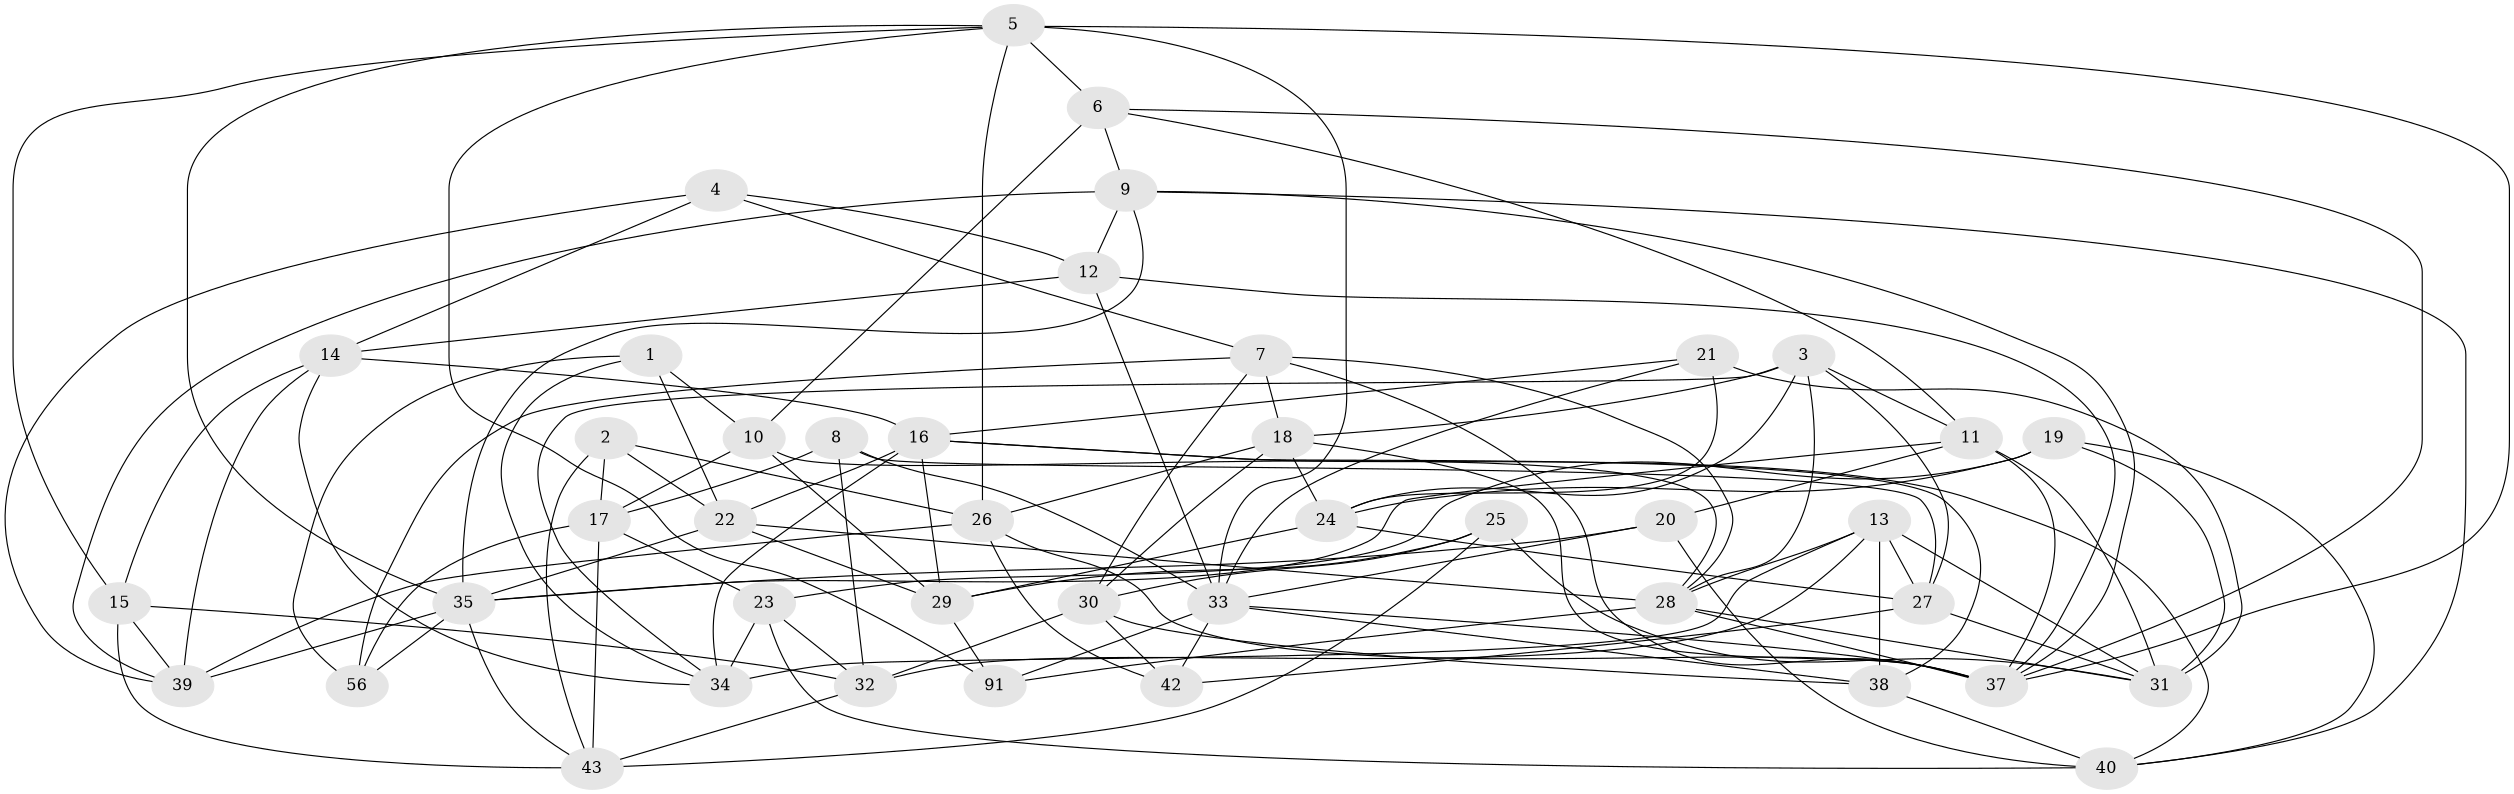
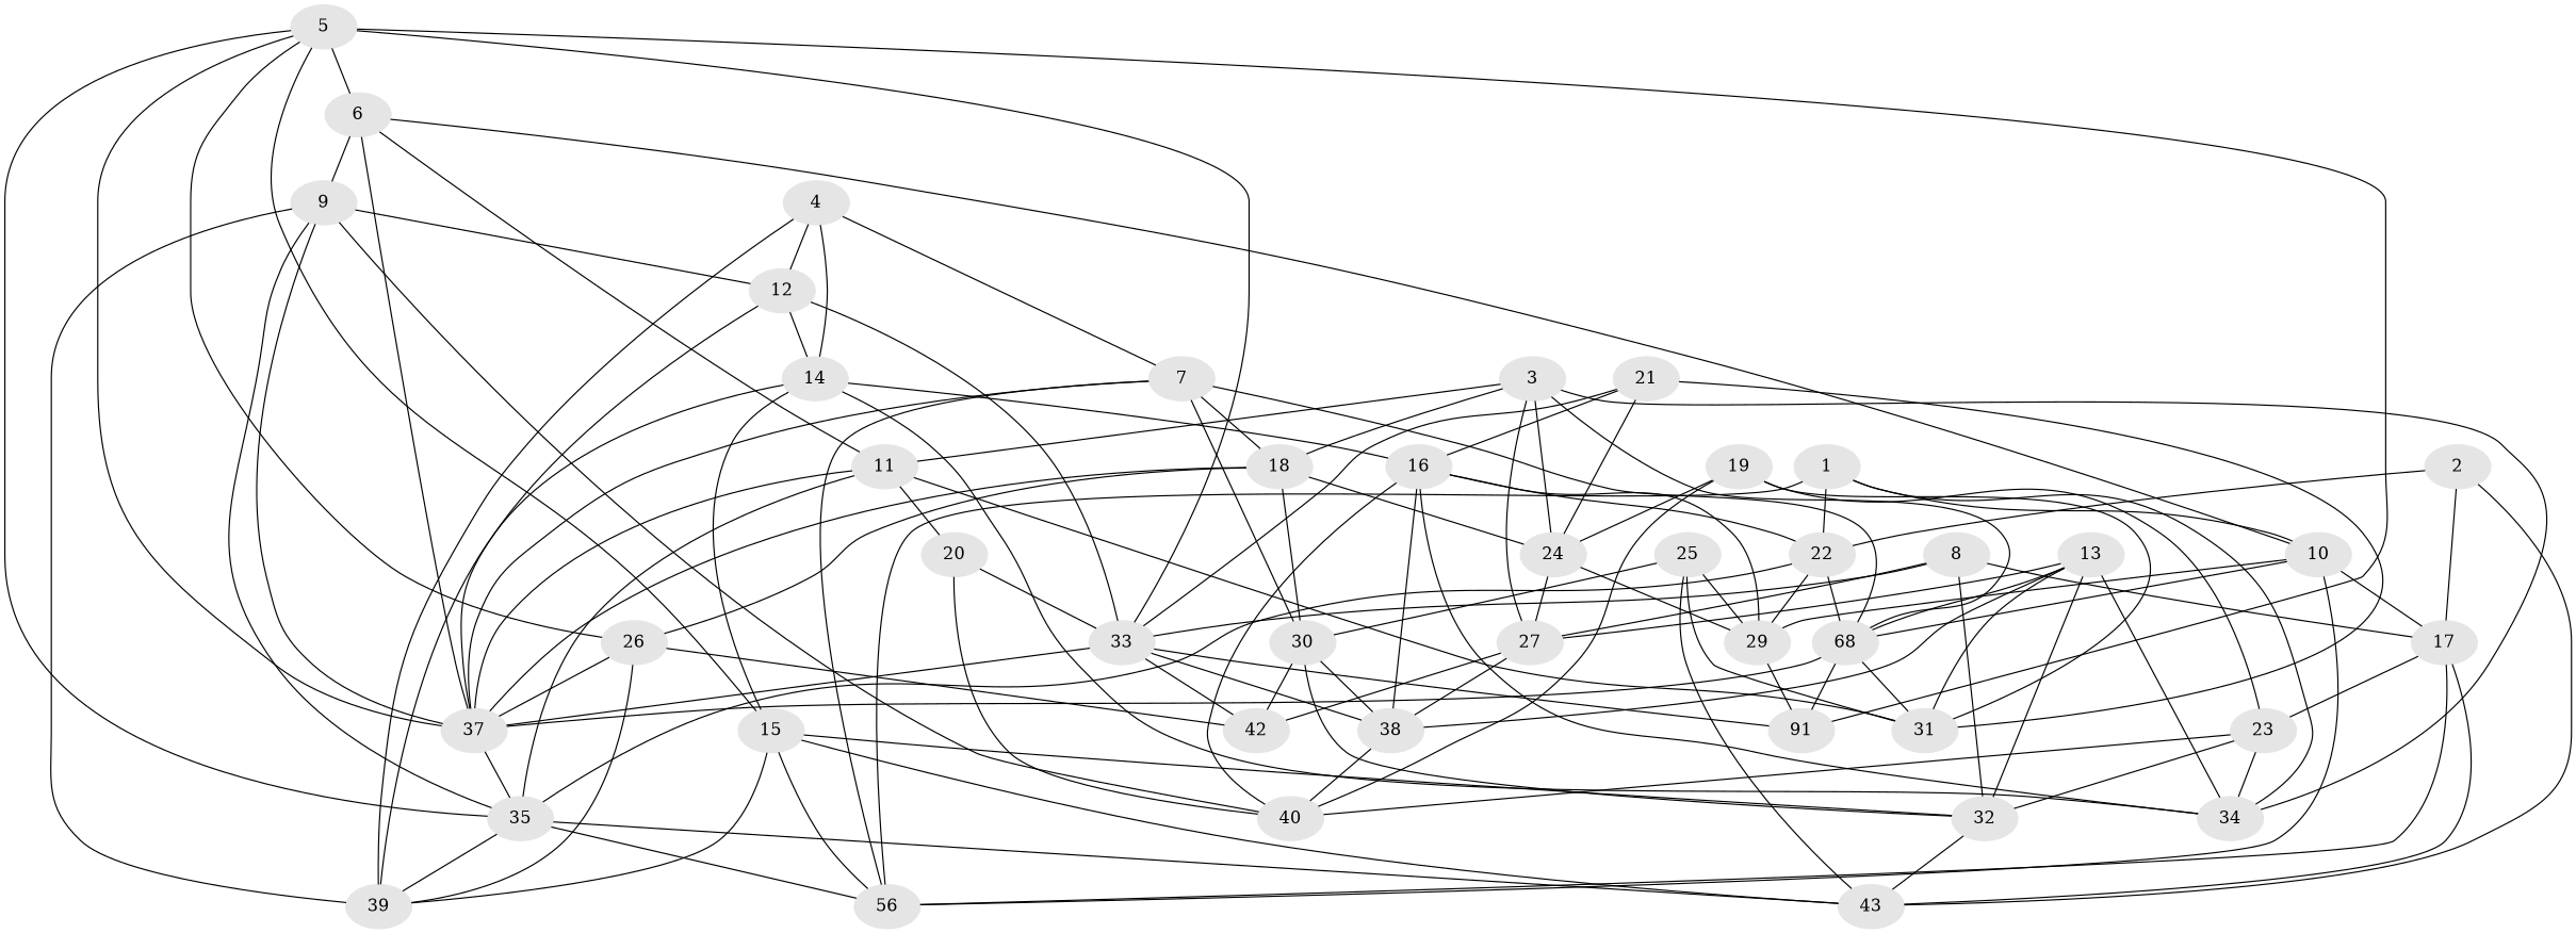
  graph {
    node [color=gray90 style=filled]
    edge [weight=1.0]
    1
    10
    22
    34
    n5 [label=56]
    17
-   28
+   28 [label=68]
    29
    35
    2
    26
    43
    23
    39
    37
    42
    3
    11
    18
    24
    27
    20
    31
    30
    38
    n26 [label=91]
    4
    7
    12
    14
    33
    15
    16
    5
    6
    9
    32
    40
    8
    13
    19
    21
    25
    1 -- 10
    1 -- 22
    1 -- 34
    1 -- n5
+   10 -- n5
    10 -- 17
    10 -- 28
    10 -- 29
    22 -- 28
    22 -- 29
    22 -- 35
    17 -- n5
    17 -- 43
    17 -- 23
    28 -- 37
    28 -- 31
    28 -- n26
    29 -- n26
    35 -- n5
    35 -- 43
    35 -- 39
    2 -- 22
    2 -- 17
-   2 -- 26
    2 -- 43
    26 -- 39
    26 -- 37
    26 -- 42
    23 -- 34
    23 -- 32
    23 -- 40
    3 -- 34
    3 -- 28
    3 -- 11
    3 -- 18
    3 -- 24
    3 -- 27
    11 -- 35
    11 -- 37
    11 -- 20
    11 -- 31
    18 -- 26
    18 -- 37
    18 -- 24
    18 -- 30
    24 -- 29
    24 -- 27
    27 -- 42
-   27 -- 31
-   20 -- 35
+   27 -- 38
+   37 -- 35
    20 -- 33
    20 -- 40
    30 -- 42
    30 -- 38
    30 -- 32
    38 -- 40
    4 -- 39
    4 -- 7
    4 -- 12
    4 -- 14
    7 -- n5
    7 -- 28
    7 -- 37
    7 -- 18
    7 -- 30
    12 -- 37
    12 -- 14
    12 -- 33 [weight=2.0]
    14 -- 34
    14 -- 39
    14 -- 15
    14 -- 16
    33 -- 37
    33 -- 42
    33 -- 38
    33 -- n26
+   15 -- n5
    15 -- 43
    15 -- 39
    15 -- 32
    16 -- 22
    16 -- 34
    16 -- 29
    16 -- 38
    16 -- 40
    5 -- 35
    5 -- 26
    5 -- 37
    5 -- n26
    5 -- 33
    5 -- 15
    5 -- 6 [weight=2.0]
    6 -- 10
    6 -- 37
    6 -- 11
    6 -- 9
    9 -- 35
    9 -- 39
    9 -- 37
    9 -- 12
    9 -- 40
    32 -- 43
    8 -- 17
    8 -- 27
    8 -- 33
    8 -- 32
    13 -- 34
    13 -- 28
    13 -- 27
    13 -- 31
    13 -- 38
    13 -- 32
    19 -- 23
    19 -- 24
    19 -- 31
    19 -- 40
    21 -- 24
    21 -- 31
    21 -- 33
    21 -- 16
    25 -- 29
    25 -- 43
    25 -- 31
    25 -- 30
  }
